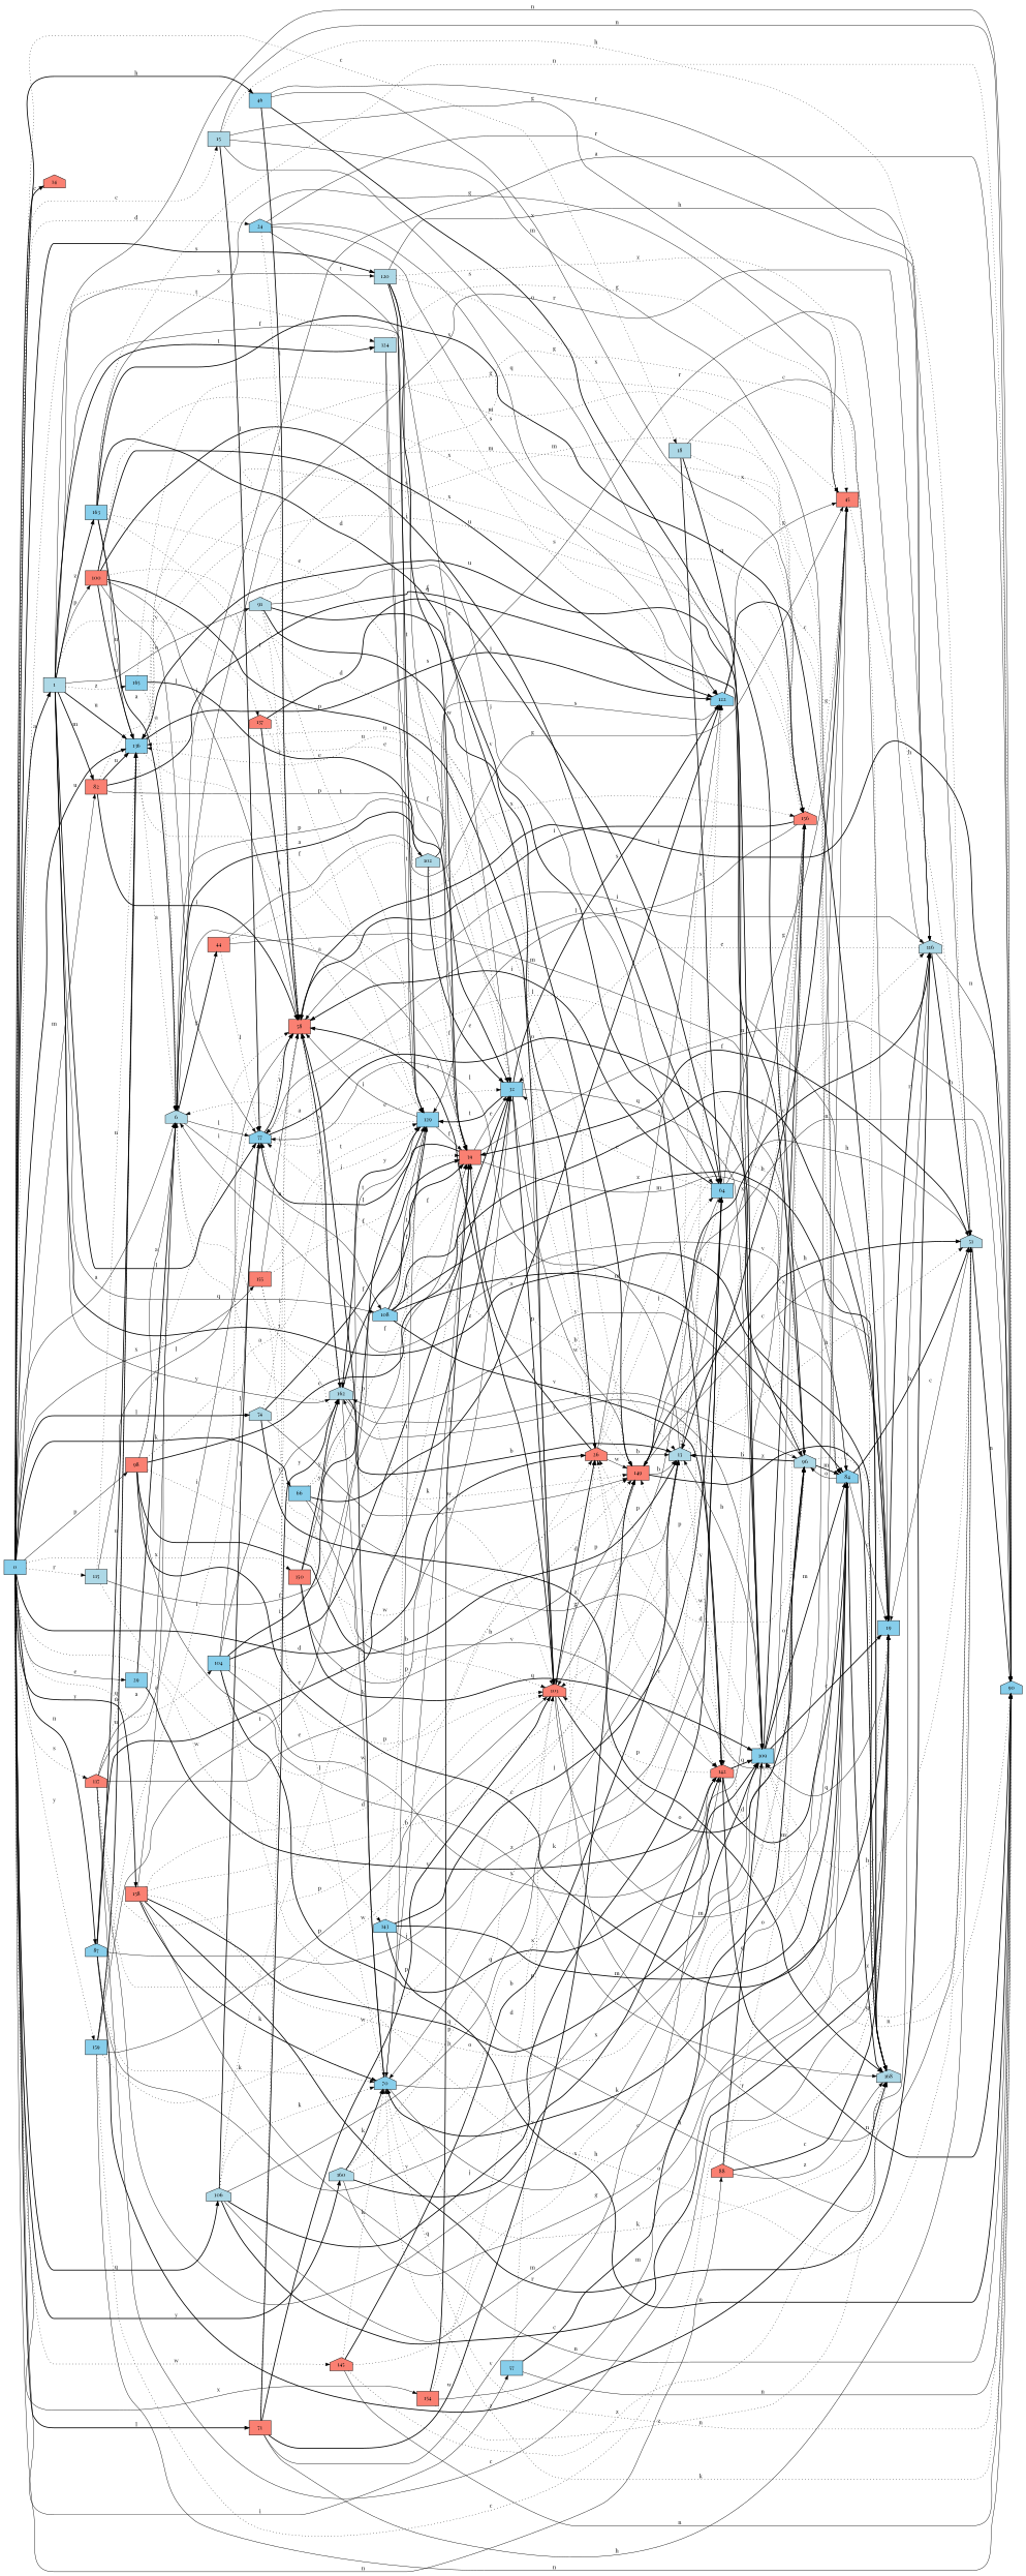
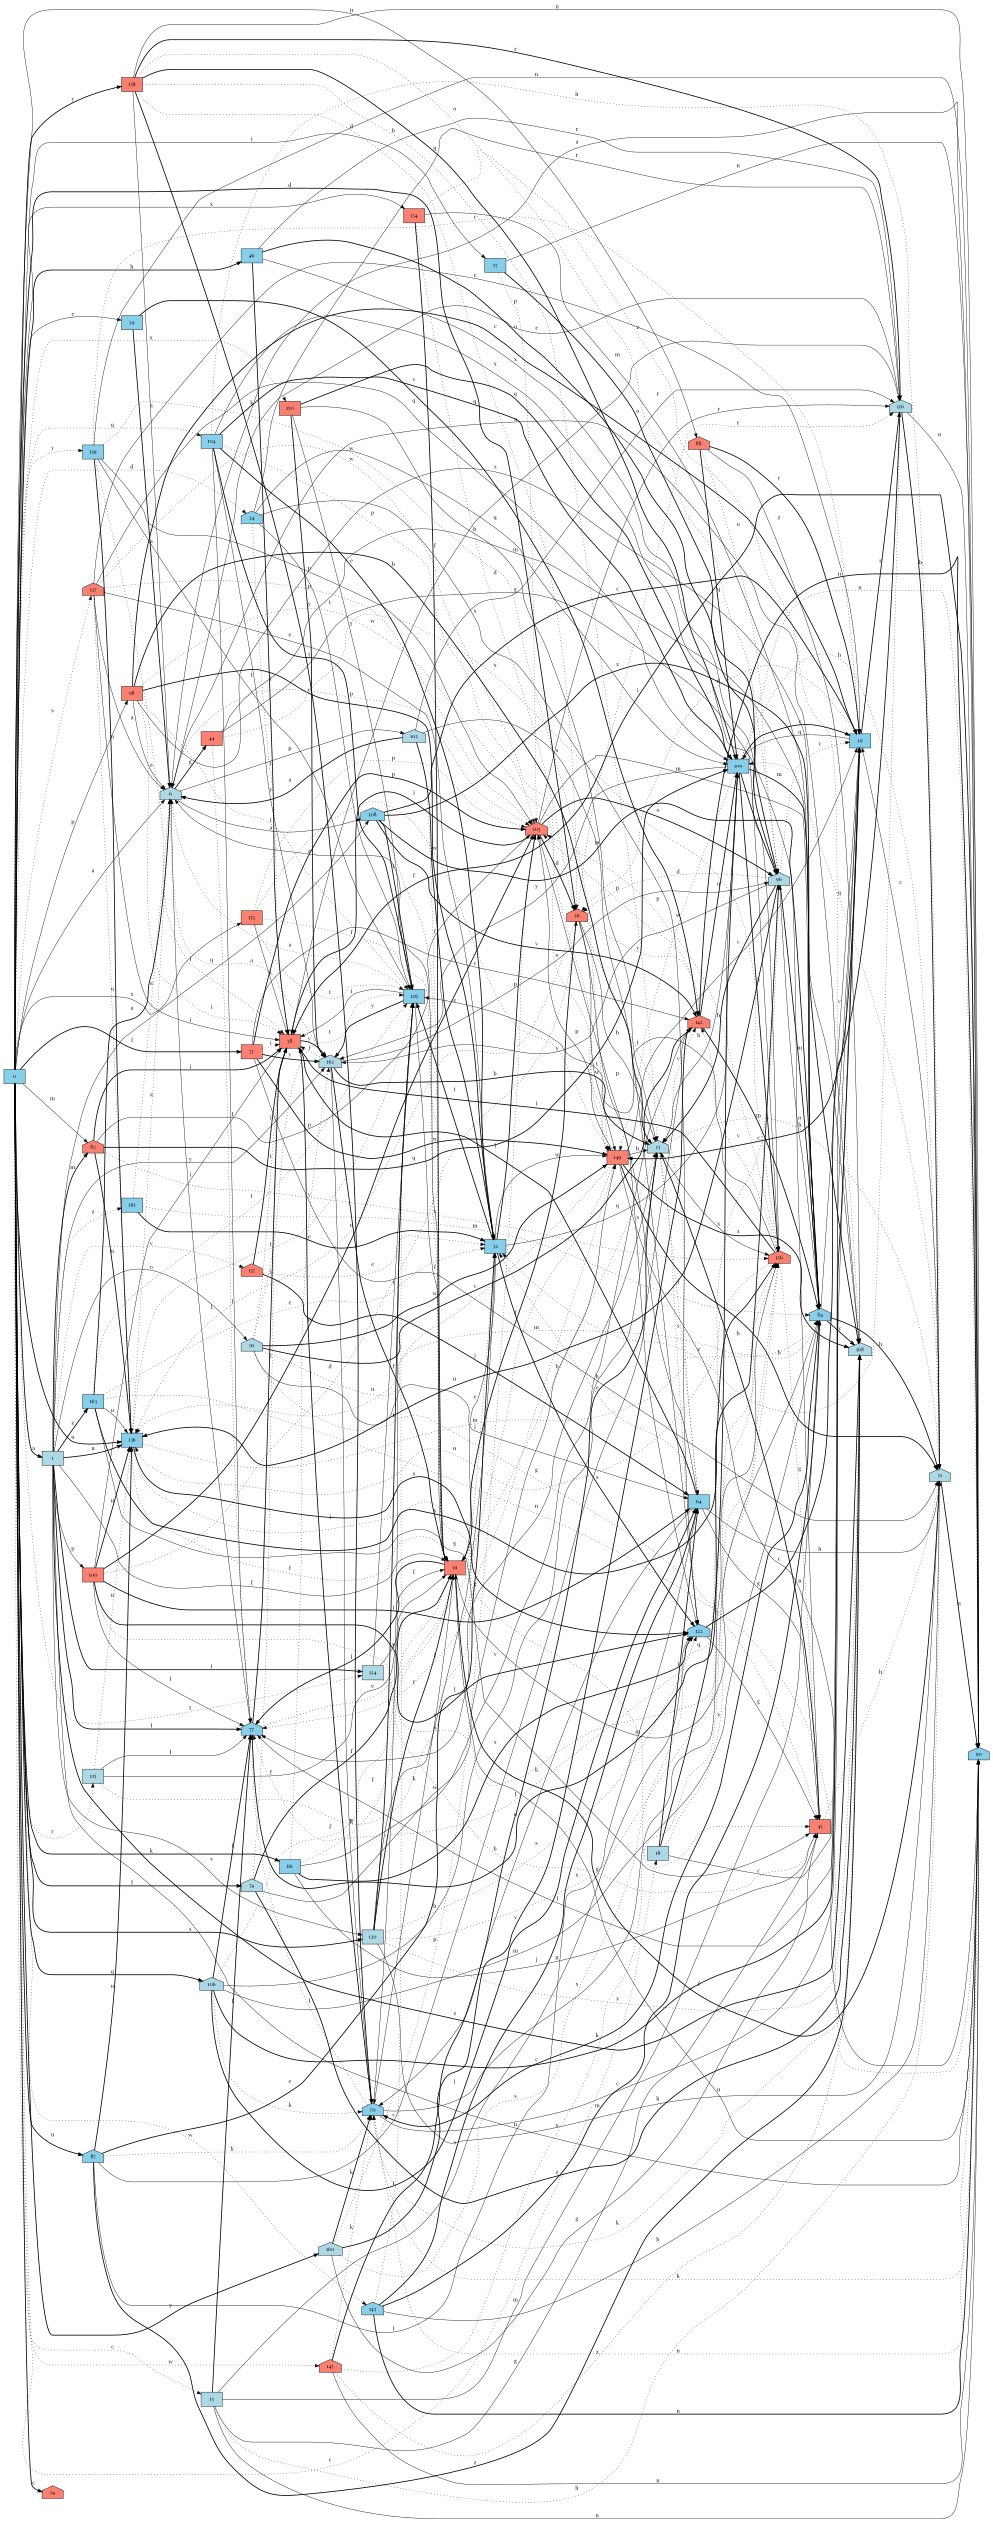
  strict digraph {
    fontname="Playfair Display"
    rankdir=LR
    node [fillcolor=skyblue fontname="Playfair Display" shape=box style=filled]
    edge [fontname="Playfair Display" style=bold]
    1 [fillcolor=lightblue]
    0
    6 [fillcolor=lightblue shape=house]
    14 [fillcolor=salmon shape=house]
    15 [fillcolor=lightblue]
    18 [fillcolor=lightblue]
    24 [shape=house]
    26 [fillcolor=salmon shape=house]
    29
    46
    57
    66
    71 [fillcolor=salmon]
    74 [fillcolor=lightblue shape=house]
-   82 [fillcolor=salmon]
+   82 [fillcolor=salmon shape=house]
    87 [shape=house]
    88 [fillcolor=salmon shape=house]
    98 [fillcolor=salmon]
    104
    106 [fillcolor=lightblue shape=house]
    115 [fillcolor=lightblue]
    117 [fillcolor=salmon shape=house]
    120 [fillcolor=lightblue]
    124 [fillcolor=lightblue]
    136
    143 [shape=house]
    145 [fillcolor=salmon shape=house]
    150 [fillcolor=salmon]
    154 [fillcolor=salmon]
    155 [fillcolor=salmon]
    158 [fillcolor=salmon]
    159
    160 [fillcolor=lightblue shape=house]
    39 [fillcolor=salmon]
    77 [shape=house]
    90 [shape=house]
    91 [fillcolor=lightblue shape=house]
    100 [fillcolor=salmon]
    108 [shape=house]
    137 [fillcolor=salmon shape=house]
    162 [fillcolor=lightblue shape=house]
    163
    165
    168 [fillcolor=lightblue shape=house]
    44 [fillcolor=salmon]
    102 [fillcolor=lightblue shape=house]
    103 [fillcolor=salmon shape=house]
    116 [fillcolor=lightblue shape=house]
    51 [fillcolor=lightblue shape=house]
    122 [shape=house]
    45 [fillcolor=salmon]
    84 [shape=house]
    64
    156 [fillcolor=salmon shape=house]
    19
    109
    58 [fillcolor=salmon]
    129
    13 [fillcolor=lightblue shape=house]
    142 [fillcolor=salmon shape=house]
    149 [fillcolor=salmon]
    96 [fillcolor=lightblue shape=house]
    32
    70 [shape=house]
    1 -> 82 [label=m]
    1 -> 120 [label=s style=solid]
    1 -> 124 [label=t]
    1 -> 136 [label=u]
    1 -> 39 [label=f style=solid]
    1 -> 77 [label=l]
    1 -> 90 [label=n style=solid]
    1 -> 91 [label=o style=solid]
    1 -> 100 [label=p style=solid]
    1 -> 108 [label=q style=solid]
    1 -> 137 [label=v style=dotted]
    1 -> 162 [label=y style=solid]
    1 -> 163 [label=z]
    1 -> 165 [label=z style=dotted]
    1 -> 168 [label=z]
    0 -> 1 [label=a]
    0 -> 6 [label=a style=solid]
    0 -> 14 [label=c]
    0 -> 15 [label=c style=dotted]
    0 -> 18 [label=c style=dotted]
    0 -> 24 [label=d style=dotted]
    0 -> 26 [label=d]
    0 -> 29 [label=e style=solid]
    0 -> 46 [label=h]
    0 -> 57 [label=i style=solid]
    0 -> 66 [label=k]
    0 -> 71 [label=l]
    0 -> 74 [label=l]
    0 -> 82 [label=m style=solid]
    0 -> 87 [label=n]
    0 -> 88 [label=n style=solid]
    0 -> 98 [label=p style=solid]
    0 -> 104 [label=q style=dotted]
    0 -> 106 [label=q]
    0 -> 115 [label=r style=dotted]
    0 -> 117 [label=s style=dotted]
    0 -> 120 [label=s]
    0 -> 124 [label=t style=dotted]
    0 -> 136 [label=u]
    0 -> 143 [label=w style=dotted]
    0 -> 145 [label=w style=dotted]
    0 -> 150 [label=x style=dotted]
    0 -> 154 [label=x style=solid]
    0 -> 155 [label=x style=solid]
    0 -> 158 [label=y]
    0 -> 159 [label=y style=dotted]
    0 -> 160 [label=y]
    6 -> 77 [label=l style=solid]
    6 -> 108 [label=a style=solid]
    6 -> 44 [label=g]
    6 -> 102 [label=p style=solid]
    6 -> 103 [label=p style=dotted]
    6 -> 116 [label=r style=solid]
    15 -> 77 [label=l]
    15 -> 90 [label=n style=solid]
    15 -> 51 [label=h style=dotted]
    15 -> 122 [label=s style=solid]
    15 -> 45 [label=g style=solid]
    15 -> 84 [label=m style=solid]
    18 -> 64 [label=j]
    18 -> 156 [label=x style=dotted]
    18 -> 19 [label=c style=solid]
    18 -> 109 [label=q]
    24 -> 116 [label=r style=solid]
    24 -> 122 [label=s style=solid]
    24 -> 109 [label=q style=solid]
    24 -> 58 [label=i style=dotted]
    24 -> 129 [label=t style=solid]
    26 -> 136 [label=u style=dotted]
    26 -> 39 [label=f]
    26 -> 116 [label=r style=dotted]
    26 -> 122 [label=s style=solid]
    26 -> 64 [label=j style=dotted]
    26 -> 13 [label=b style=solid]
    26 -> 142 [label=v style=dotted]
    26 -> 149 [label=w style=solid]
    29 -> 6 [label=a]
    29 -> 142 [label=v]
    46 -> 116 [label=r style=solid]
    46 -> 156 [label=x style=solid]
    46 -> 58 [label=i]
    46 -> 96 [label=o]
    57 -> 90 [label=n style=solid]
    57 -> 103 [label=p style=dotted]
    57 -> 96 [label=o]
    66 -> 39 [label=f style=dotted]
    66 -> 162 [label=y style=dotted]
    66 -> 122 [label=s]
    66 -> 45 [label=g style=solid]
    66 -> 142 [label=v style=solid]
    71 -> 162 [label=y]
    71 -> 103 [label=p]
    71 -> 51 [label=h style=solid]
    71 -> 58 [label=i style=dotted]
    71 -> 142 [label=v style=solid]
    71 -> 149 [label=w]
    74 -> 39 [label=f]
    74 -> 168 [label=z]
    74 -> 58 [label=i style=dotted]
    74 -> 149 [label=w style=solid]
    82 -> 136 [label=u]
    82 -> 103 [label=p style=solid]
    82 -> 156 [label=x style=dotted]
    82 -> 109 [label=q]
    82 -> 58 [label=i]
    87 -> 136 [label=u]
    87 -> 168 [label=z]
    87 -> 64 [label=j style=solid]
    87 -> 142 [label=v style=solid]
    87 -> 32 [label=e]
    87 -> 70 [label=k style=dotted]
    88 -> 168 [label=z style=solid]
    88 -> 19 [label=c]
    88 -> 109 [label=q]
    88 -> 96 [label=o style=dotted]
    98 -> 6 [label=a style=solid]
    98 -> 168 [label=z style=solid]
    98 -> 19 [label=c]
    98 -> 58 [label=i style=dotted]
    98 -> 129 [label=t style=dotted]
    98 -> 13 [label=b]
    98 -> 149 [label=w style=dotted]
    98 -> 32 [label=e]
    104 -> 77 [label=l style=solid]
    104 -> 162 [label=y style=solid]
    104 -> 103 [label=p style=dotted]
    104 -> 51 [label=h style=dotted]
    104 -> 156 [label=x style=solid]
    104 -> 109 [label=q]
    104 -> 129 [label=t]
    104 -> 32 [label=e]
    106 -> 39 [label=f style=dotted]
    106 -> 77 [label=l]
    106 -> 84 [label=m style=solid]
    106 -> 64 [label=j]
    106 -> 19 [label=c]
    106 -> 13 [label=b style=solid]
    106 -> 70 [label=k style=dotted]
    115 -> 136 [label=u style=dotted]
    115 -> 39 [label=f style=solid]
    115 -> 77 [label=l style=solid]
    115 -> 149 [label=w style=dotted]
    117 -> 6 [label=a style=solid]
    117 -> 136 [label=u style=dotted]
    117 -> 103 [label=p style=dotted]
    117 -> 19 [label=c style=solid]
    117 -> 109 [label=q style=solid]
    117 -> 58 [label=i style=solid]
    117 -> 149 [label=w style=dotted]
    117 -> 32 [label=e style=solid]
    120 -> 39 [label=f]
    120 -> 168 [label=z style=dotted]
    120 -> 51 [label=h style=solid]
    120 -> 122 [label=s style=dotted]
    120 -> 156 [label=x style=dotted]
    120 -> 129 [label=t]
    120 -> 32 [label=e style=solid]
    124 -> 39 [label=f style=solid]
    124 -> 45 [label=g style=dotted]
    124 -> 129 [label=t style=solid]
    136 -> 6 [label=a style=dotted]
    136 -> 39 [label=f style=dotted]
    136 -> 122 [label=s]
    136 -> 45 [label=g style=dotted]
    136 -> 84 [label=m style=dotted]
    136 -> 129 [label=t style=dotted]
    143 -> 90 [label=n]
    143 -> 51 [label=h style=solid]
    143 -> 84 [label=m]
    143 -> 64 [label=j]
    143 -> 129 [label=t style=dotted]
    145 -> 90 [label=n style=solid]
    145 -> 168 [label=z style=dotted]
    145 -> 156 [label=x style=dotted]
    145 -> 13 [label=b]
    145 -> 70 [label=k style=dotted]
    150 -> 162 [label=y]
    150 -> 109 [label=q]
    150 -> 129 [label=t style=solid]
    150 -> 13 [label=b style=solid]
    154 -> 26 [label=d style=dotted]
    154 -> 39 [label=f]
    154 -> 168 [label=z style=dotted]
    154 -> 84 [label=m style=solid]
    155 -> 39 [label=f style=dotted]
    155 -> 103 [label=p style=dotted]
    155 -> 58 [label=i style=solid]
    155 -> 129 [label=t style=dotted]
    155 -> 149 [label=w style=dotted]
    158 -> 6 [label=a style=solid]
    158 -> 26 [label=d style=dotted]
    158 -> 90 [label=n style=solid]
    158 -> 116 [label=r]
    158 -> 109 [label=q]
    158 -> 13 [label=b style=dotted]
    158 -> 96 [label=o style=dotted]
    158 -> 70 [label=k]
    159 -> 136 [label=u]
    159 -> 90 [label=n style=solid]
    159 -> 103 [label=p style=solid]
    159 -> 19 [label=c style=dotted]
    159 -> 58 [label=i style=dotted]
    159 -> 129 [label=t style=solid]
    159 -> 149 [label=w style=dotted]
    160 -> 103 [label=p style=dotted]
    160 -> 122 [label=s style=dotted]
    160 -> 45 [label=g style=solid]
    160 -> 142 [label=v]
    160 -> 70 [label=k]
    39 -> 6 [label=a style=solid]
    39 -> 77 [label=l]
    39 -> 90 [label=n style=solid]
    39 -> 84 [label=m style=solid]
    39 -> 13 [label=b style=dotted]
    39 -> 32 [label=e style=solid]
    39 -> 70 [label=k style=solid]
    77 -> 58 [label=i]
    77 -> 96 [label=o]
    77 -> 32 [label=e style=dotted]
    90 -> 6 [label=a style=solid]
    90 -> 58 [label=i]
    90 -> 70 [label=k style=dotted]
    91 -> 45 [label=g style=dotted]
    91 -> 84 [label=m style=dotted]
    91 -> 64 [label=j style=solid]
    91 -> 58 [label=i style=dotted]
    91 -> 129 [label=t style=dotted]
    91 -> 142 [label=v]
    91 -> 149 [label=w]
    100 -> 26 [label=d style=dotted]
    100 -> 136 [label=u]
    100 -> 77 [label=l style=solid]
    100 -> 103 [label=p]
    100 -> 122 [label=s]
    100 -> 64 [label=j]
    100 -> 156 [label=x style=dotted]
    100 -> 58 [label=i style=solid]
    108 -> 39 [label=f style=dotted]
    108 -> 168 [label=z]
    108 -> 84 [label=m]
    108 -> 19 [label=c]
    108 -> 129 [label=t]
    108 -> 142 [label=v]
    137 -> 64 [label=j]
    137 -> 58 [label=i]
    137 -> 32 [label=e style=dotted]
    162 -> 6 [label=a style=dotted]
    162 -> 39 [label=f]
    162 -> 58 [label=i style=dotted]
    162 -> 13 [label=b]
    162 -> 96 [label=o style=solid]
    162 -> 70 [label=k style=solid]
    163 -> 6 [label=a]
-   163 -> 26 [label=d]
    163 -> 136 [label=u style=solid]
    163 -> 90 [label=n style=dotted]
    163 -> 45 [label=g style=solid]
    163 -> 156 [label=x]
    163 -> 129 [label=t style=dotted]
    163 -> 32 [label=e style=dotted]
    165 -> 6 [label=a style=dotted]
    165 -> 84 [label=m style=dotted]
    165 -> 32 [label=e]
    168 -> 6 [label=a style=solid]
    168 -> 70 [label=k style=dotted]
    44 -> 77 [label=l style=dotted]
    44 -> 45 [label=g style=solid]
    44 -> 84 [label=m style=solid]
    44 -> 156 [label=x style=dotted]
    102 -> 6 [label=a]
    102 -> 39 [label=f style=dotted]
    102 -> 116 [label=r style=solid]
    102 -> 122 [label=s style=solid]
    102 -> 32 [label=e]
    103 -> 26 [label=d]
    103 -> 116 [label=r style=solid]
    103 -> 84 [label=m style=solid]
    103 -> 58 [label=i]
    103 -> 96 [label=o]
    116 -> 90 [label=n style=solid]
    116 -> 51 [label=h]
    116 -> 58 [label=i style=solid]
    116 -> 149 [label=c]
    116 -> 32 [label=e style=dotted]
    51 -> 39 [label=f]
    51 -> 90 [label=n]
    51 -> 19 [label=c style=solid]
    51 -> 109 [label=q style=dotted]
    122 -> 45 [label=g style=solid]
    122 -> 19 [label=c]
    45 -> 51 [label=h style=dotted]
    45 -> 13 [label=b]
    84 -> 168 [label=z]
    84 -> 51 [label=h]
    84 -> 19 [label=c style=solid]
    84 -> 96 [label=o style=solid]
    84 -> 70 [label=k]
    64 -> 103 [label=p style=solid]
    64 -> 51 [label=h style=solid]
    64 -> 45 [label=g style=solid]
    64 -> 58 [label=i]
    64 -> 32 [label=e style=dotted]
    64 -> 70 [label=k style=solid]
    156 -> 136 [label=u style=dotted]
    156 -> 103 [label=p style=dotted]
    156 -> 45 [label=g style=dotted]
    156 -> 58 [label=i]
    156 -> 129 [label=t style=solid]
    156 -> 142 [label=v style=dotted]
    19 -> 26 [label=d style=dotted]
    19 -> 77 [label=l style=solid]
    19 -> 116 [label=r]
    19 -> 109 [label=q style=solid]
    109 -> 90 [label=n style=dotted]
    109 -> 162 [label=y style=solid]
    109 -> 51 [label=h style=dotted]
    109 -> 84 [label=m]
    109 -> 156 [label=x]
    109 -> 19 [label=c]
    109 -> 13 [label=b style=solid]
    109 -> 149 [label=w style=dotted]
    109 -> 96 [label=o]
    58 -> 162 [label=y]
    129 -> 6 [label=a style=dotted]
    129 -> 39 [label=f style=solid]
    129 -> 162 [label=y]
    129 -> 58 [label=i style=solid]
    13 -> 77 [label=l style=solid]
    13 -> 51 [label=h style=dotted]
    13 -> 122 [label=s style=dotted]
    13 -> 64 [label=j style=dotted]
    13 -> 156 [label=x style=solid]
    13 -> 142 [label=v style=dotted]
    142 -> 90 [label=n]
    142 -> 103 [label=p style=dotted]
    142 -> 84 [label=m]
    142 -> 109 [label=q]
    149 -> 136 [label=u style=dotted]
    149 -> 77 [label=l style=dotted]
    149 -> 90 [label=n style=solid]
    149 -> 168 [label=z]
    149 -> 103 [label=p style=solid]
    149 -> 51 [label=h]
    149 -> 19 [label=c style=solid]
    149 -> 13 [label=b style=solid]
    96 -> 26 [label=d style=dotted]
    96 -> 136 [label=u]
    96 -> 77 [label=l style=dotted]
    96 -> 162 [label=y style=solid]
    96 -> 84 [label=m]
    96 -> 19 [label=c style=dotted]
    96 -> 13 [label=b]
    32 -> 103 [label=p]
    32 -> 122 [label=s]
    32 -> 109 [label=q style=solid]
    32 -> 129 [label=t]
    32 -> 149 [label=w style=solid]
    70 -> 77 [label=l style=dotted]
    70 -> 90 [label=n style=dotted]
    70 -> 156 [label=x style=solid]
    70 -> 19 [label=c style=solid]
    70 -> 58 [label=i]
    70 -> 129 [label=t style=solid]
  }
